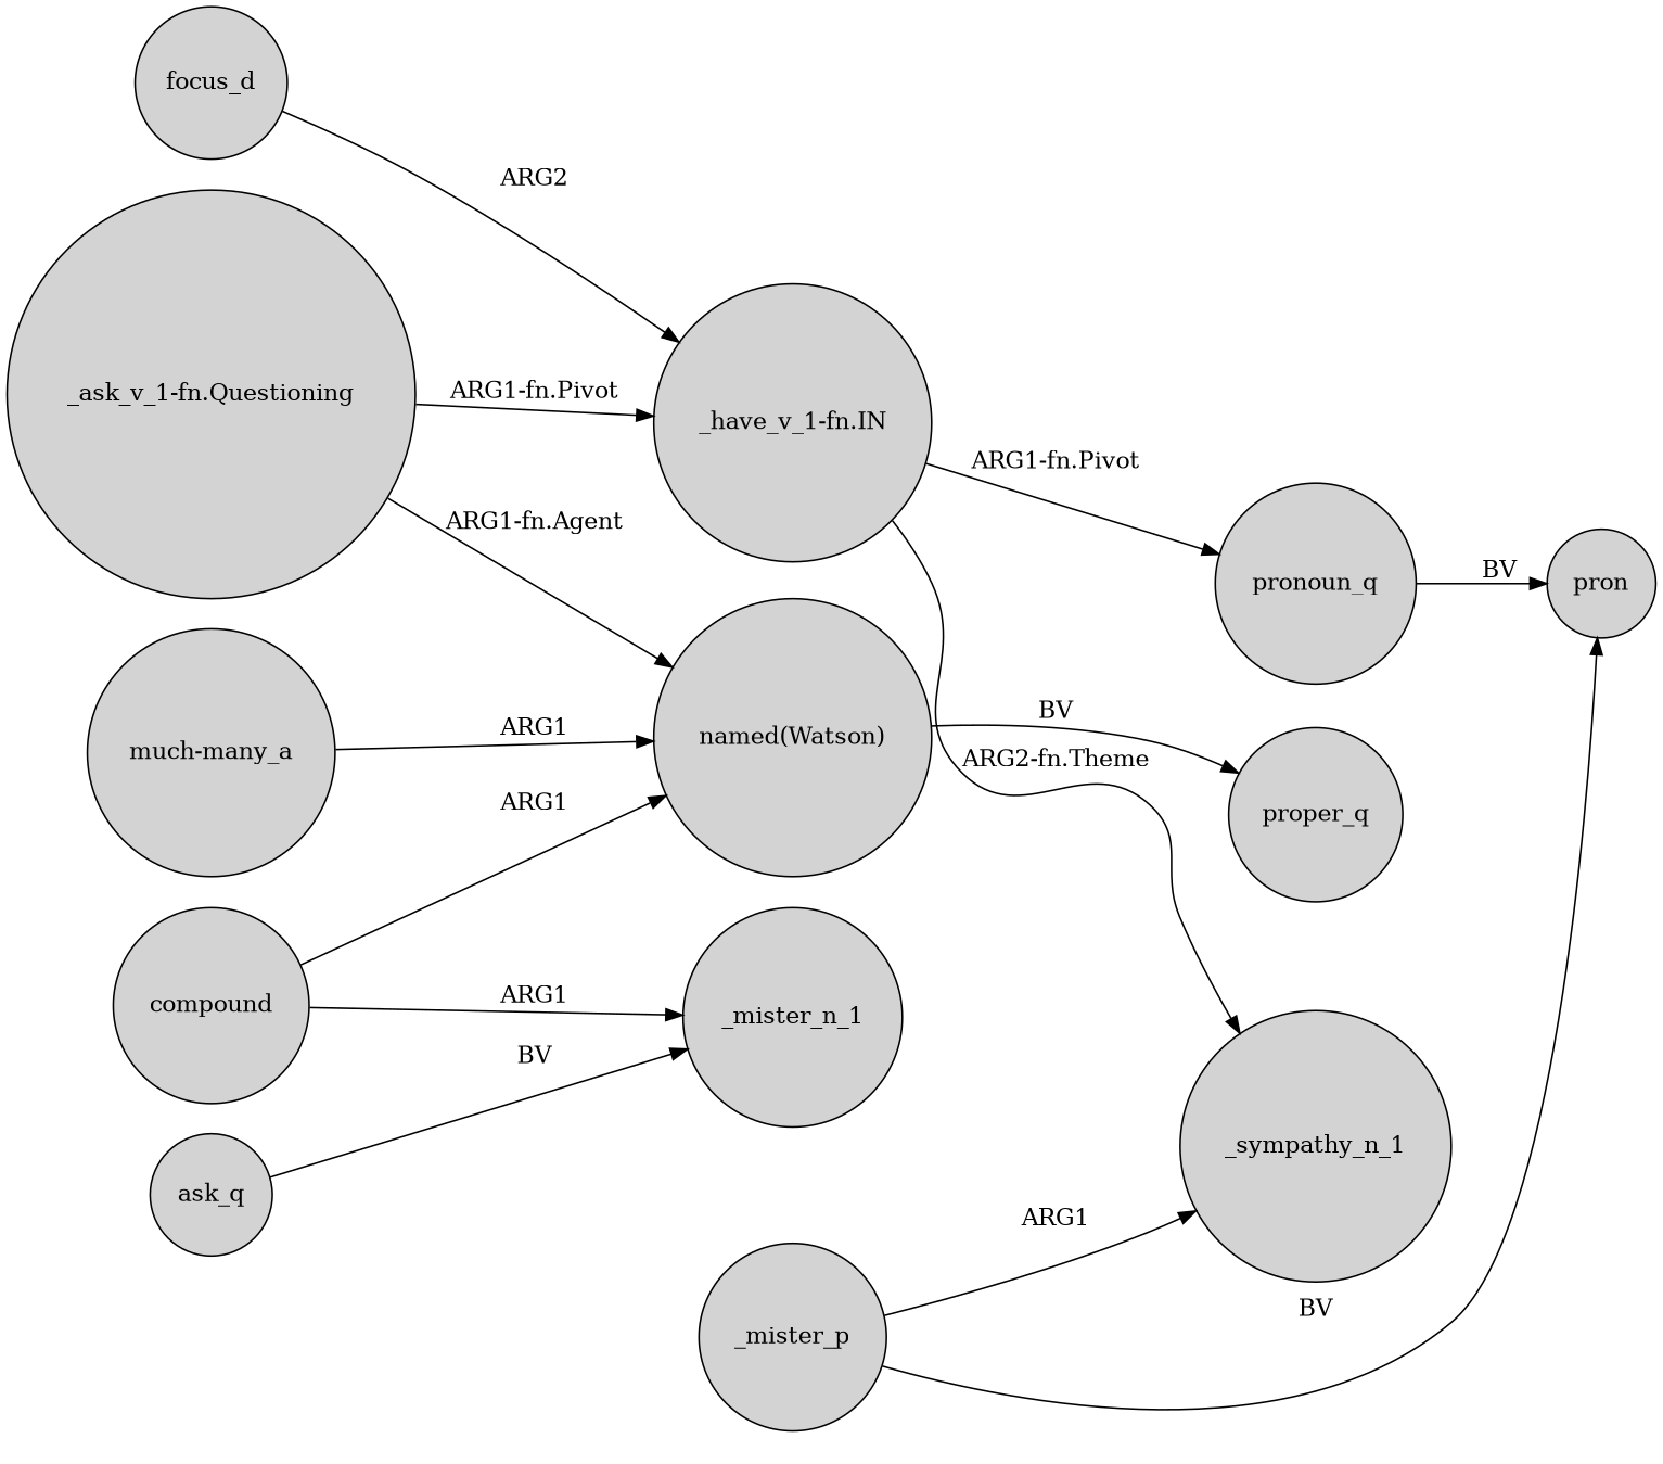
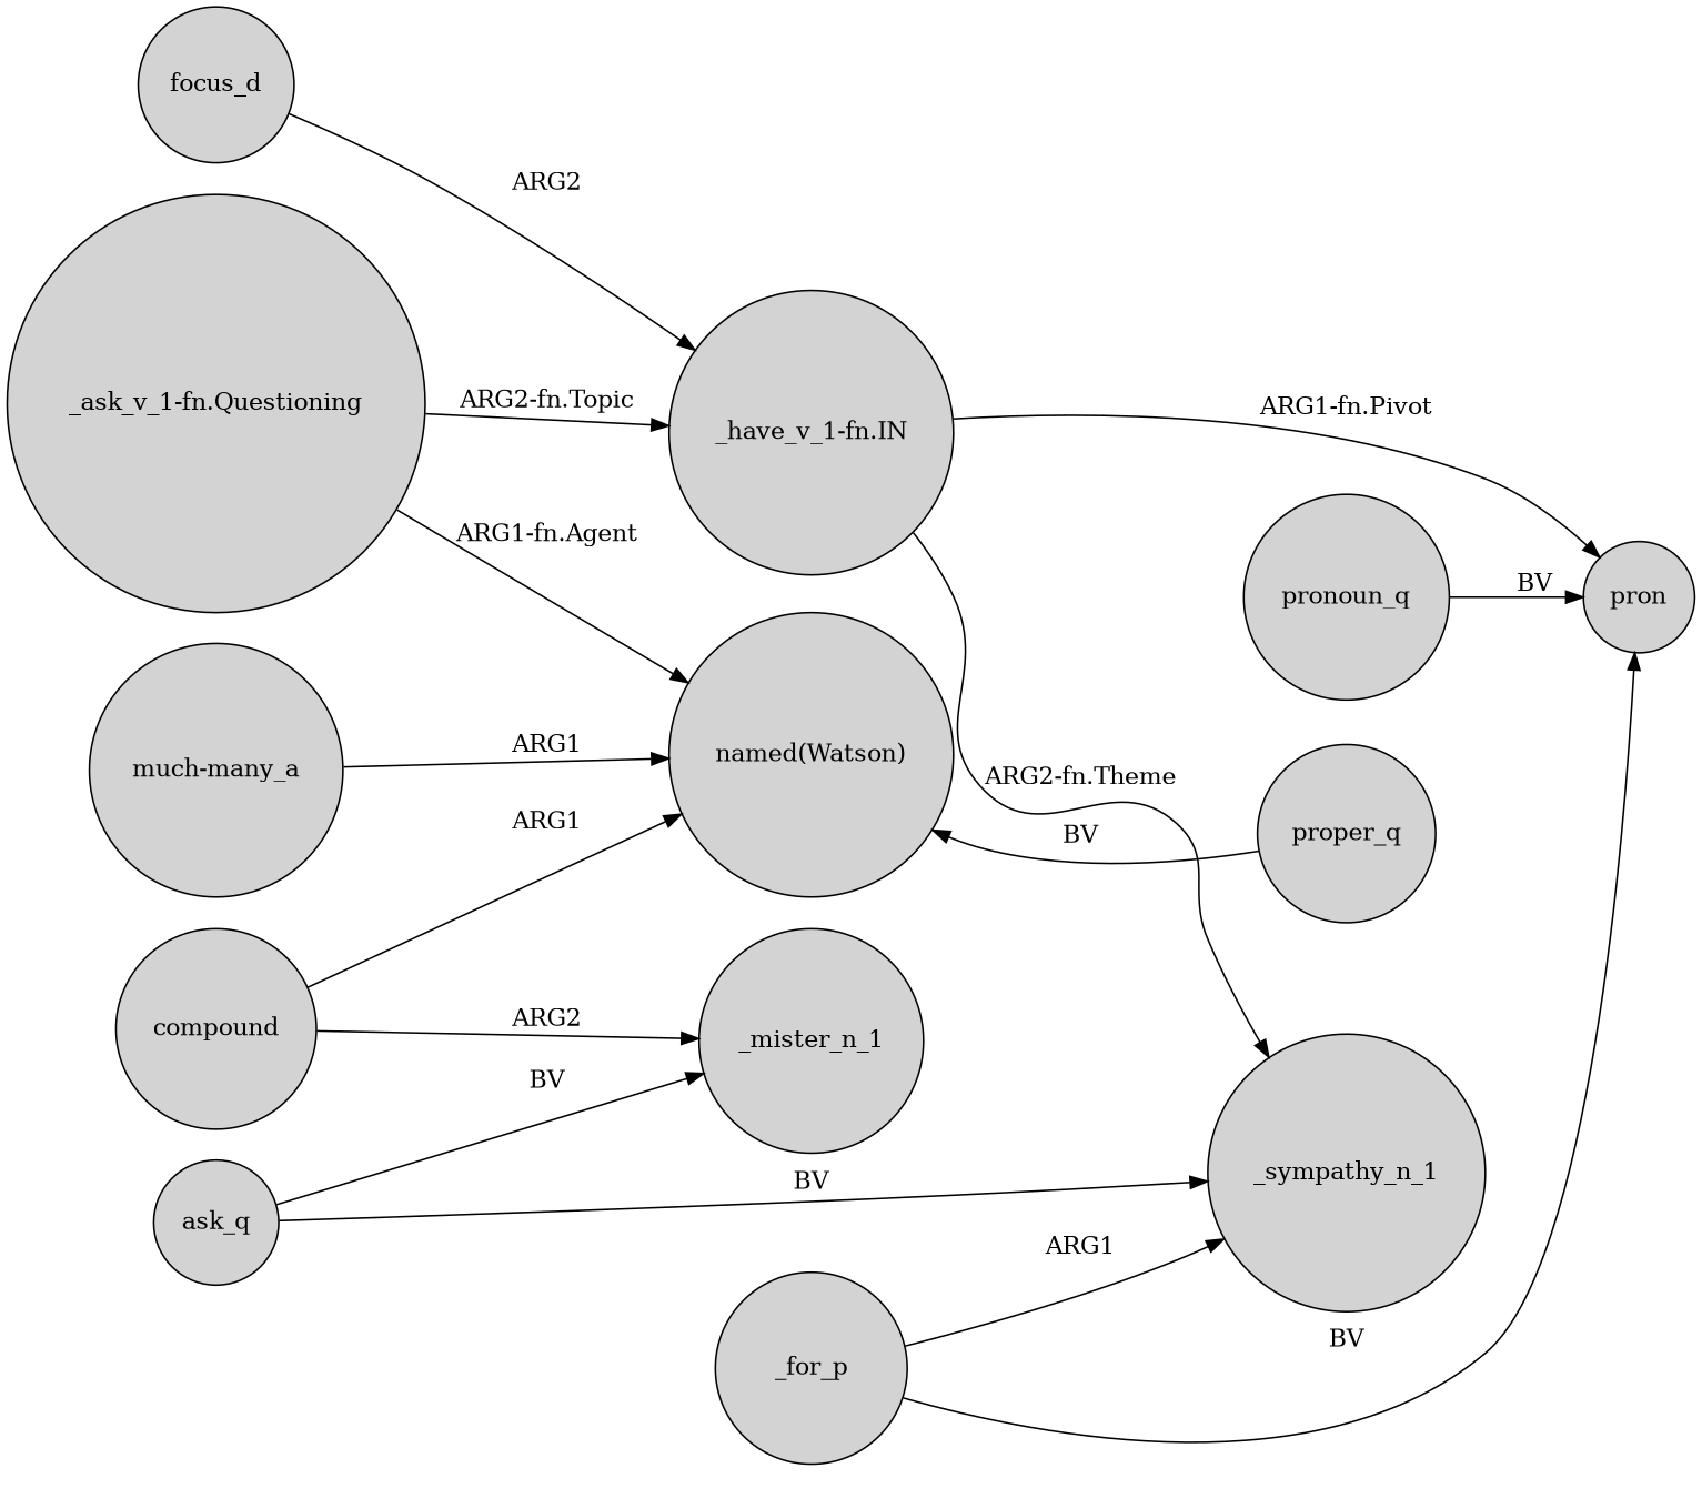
  digraph {
    rankdir=LR
    node [shape=circle style=filled]
    n1 [label=ask_q]
    _mister_n_1
    _sympathy_n_1
    "much-many_a"
    "named(Watson)"
    focus_d
    "_have_v_1-fn.IN"
    "_ask_v_1-fn.Questioning"
    pron
-   _for_p [label=_mister_p]
+   _for_p
    compound
    proper_q
    pronoun_q
    n1 -> _mister_n_1 [label=BV]
+   n1 -> _sympathy_n_1 [label=BV]
    "much-many_a" -> "named(Watson)" [label=ARG1]
    focus_d -> "_have_v_1-fn.IN" [label=ARG2]
    "_have_v_1-fn.IN" -> _sympathy_n_1 [label="ARG2-fn.Theme"]
-   "_have_v_1-fn.IN" -> pronoun_q [label="ARG1-fn.Pivot"]
+   "_have_v_1-fn.IN" -> pron [label="ARG1-fn.Pivot"]
    "_ask_v_1-fn.Questioning" -> "named(Watson)" [label="ARG1-fn.Agent"]
-   "_ask_v_1-fn.Questioning" -> "_have_v_1-fn.IN" [label="ARG1-fn.Pivot"]
+   "_ask_v_1-fn.Questioning" -> "_have_v_1-fn.IN" [label="ARG2-fn.Topic"]
    _for_p -> _sympathy_n_1 [label=ARG1]
    _for_p -> pron [label=BV]
-   compound -> _mister_n_1 [label=ARG1]
+   compound -> _mister_n_1 [label=ARG2]
    compound -> "named(Watson)" [label=ARG1]
-   "named(Watson)" -> proper_q [label=BV]
+   proper_q -> "named(Watson)" [label=BV]
    pronoun_q -> pron [label=BV]
  }
